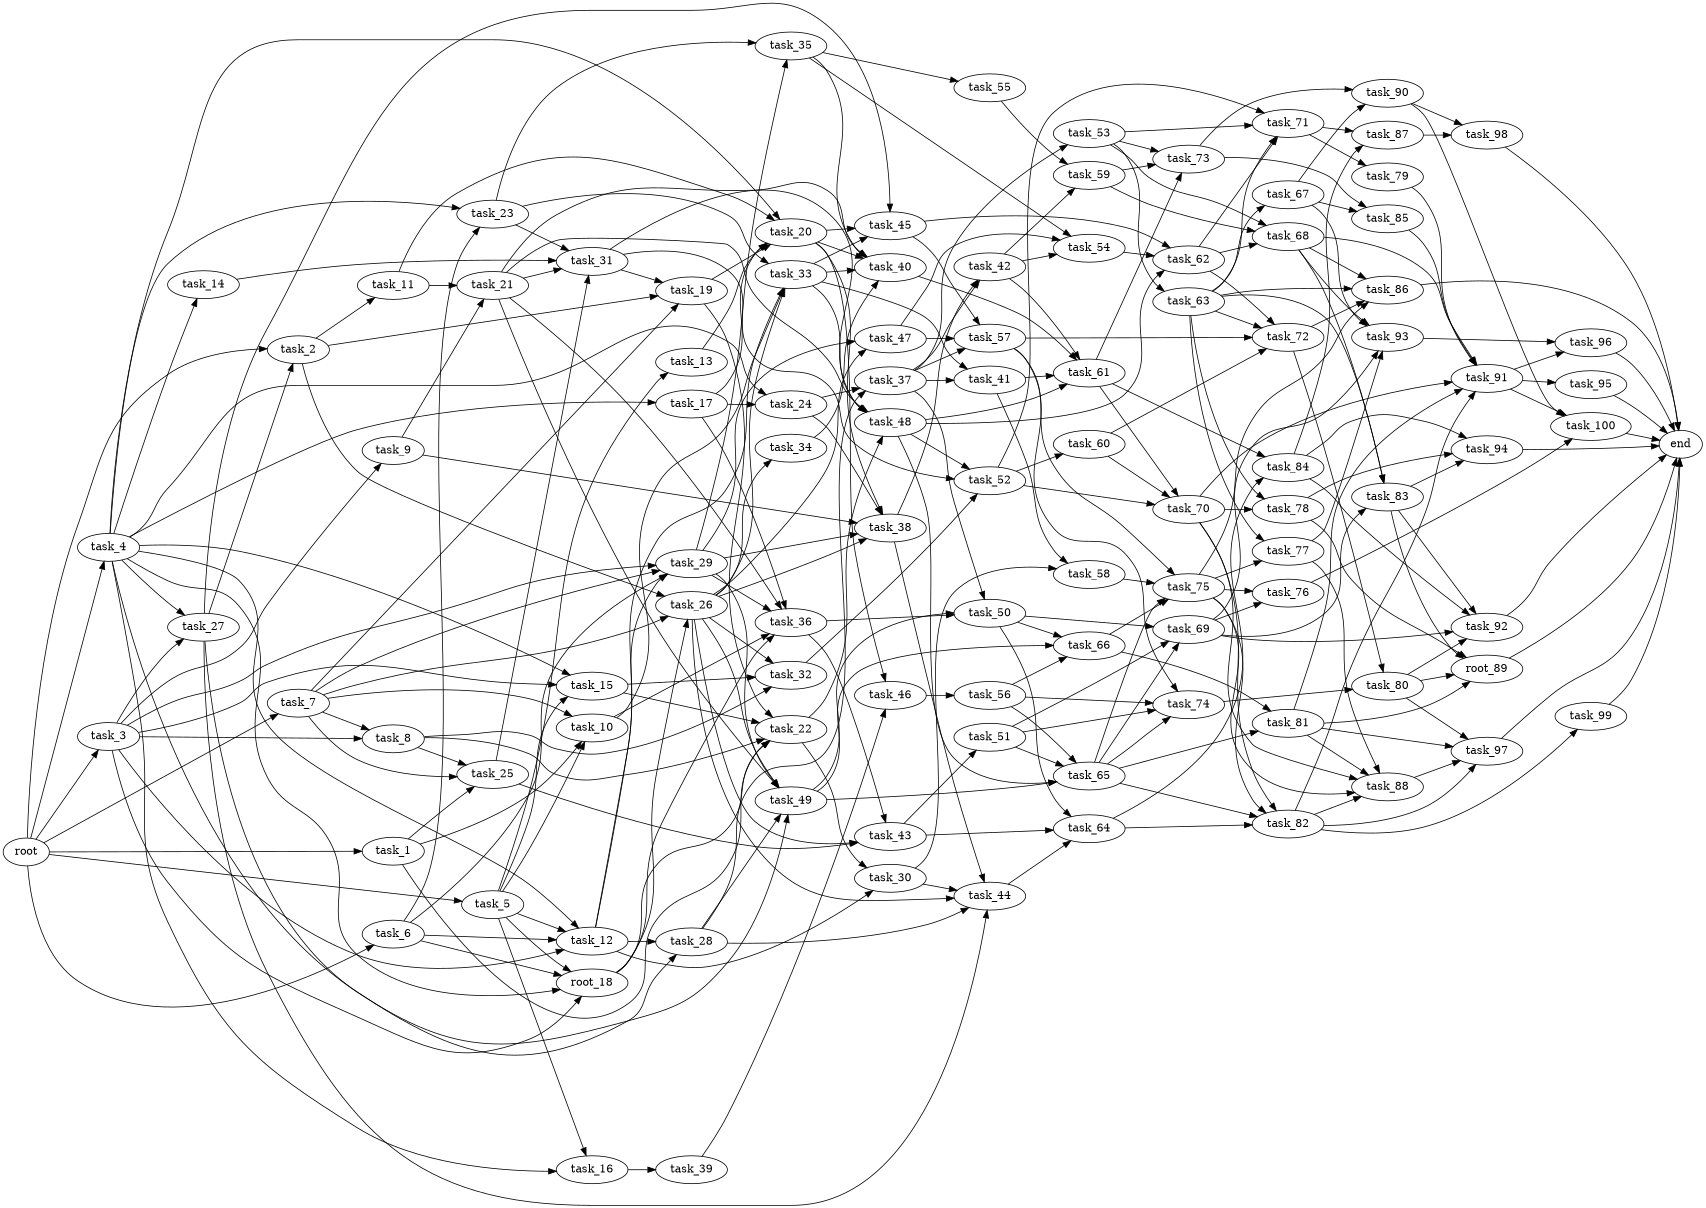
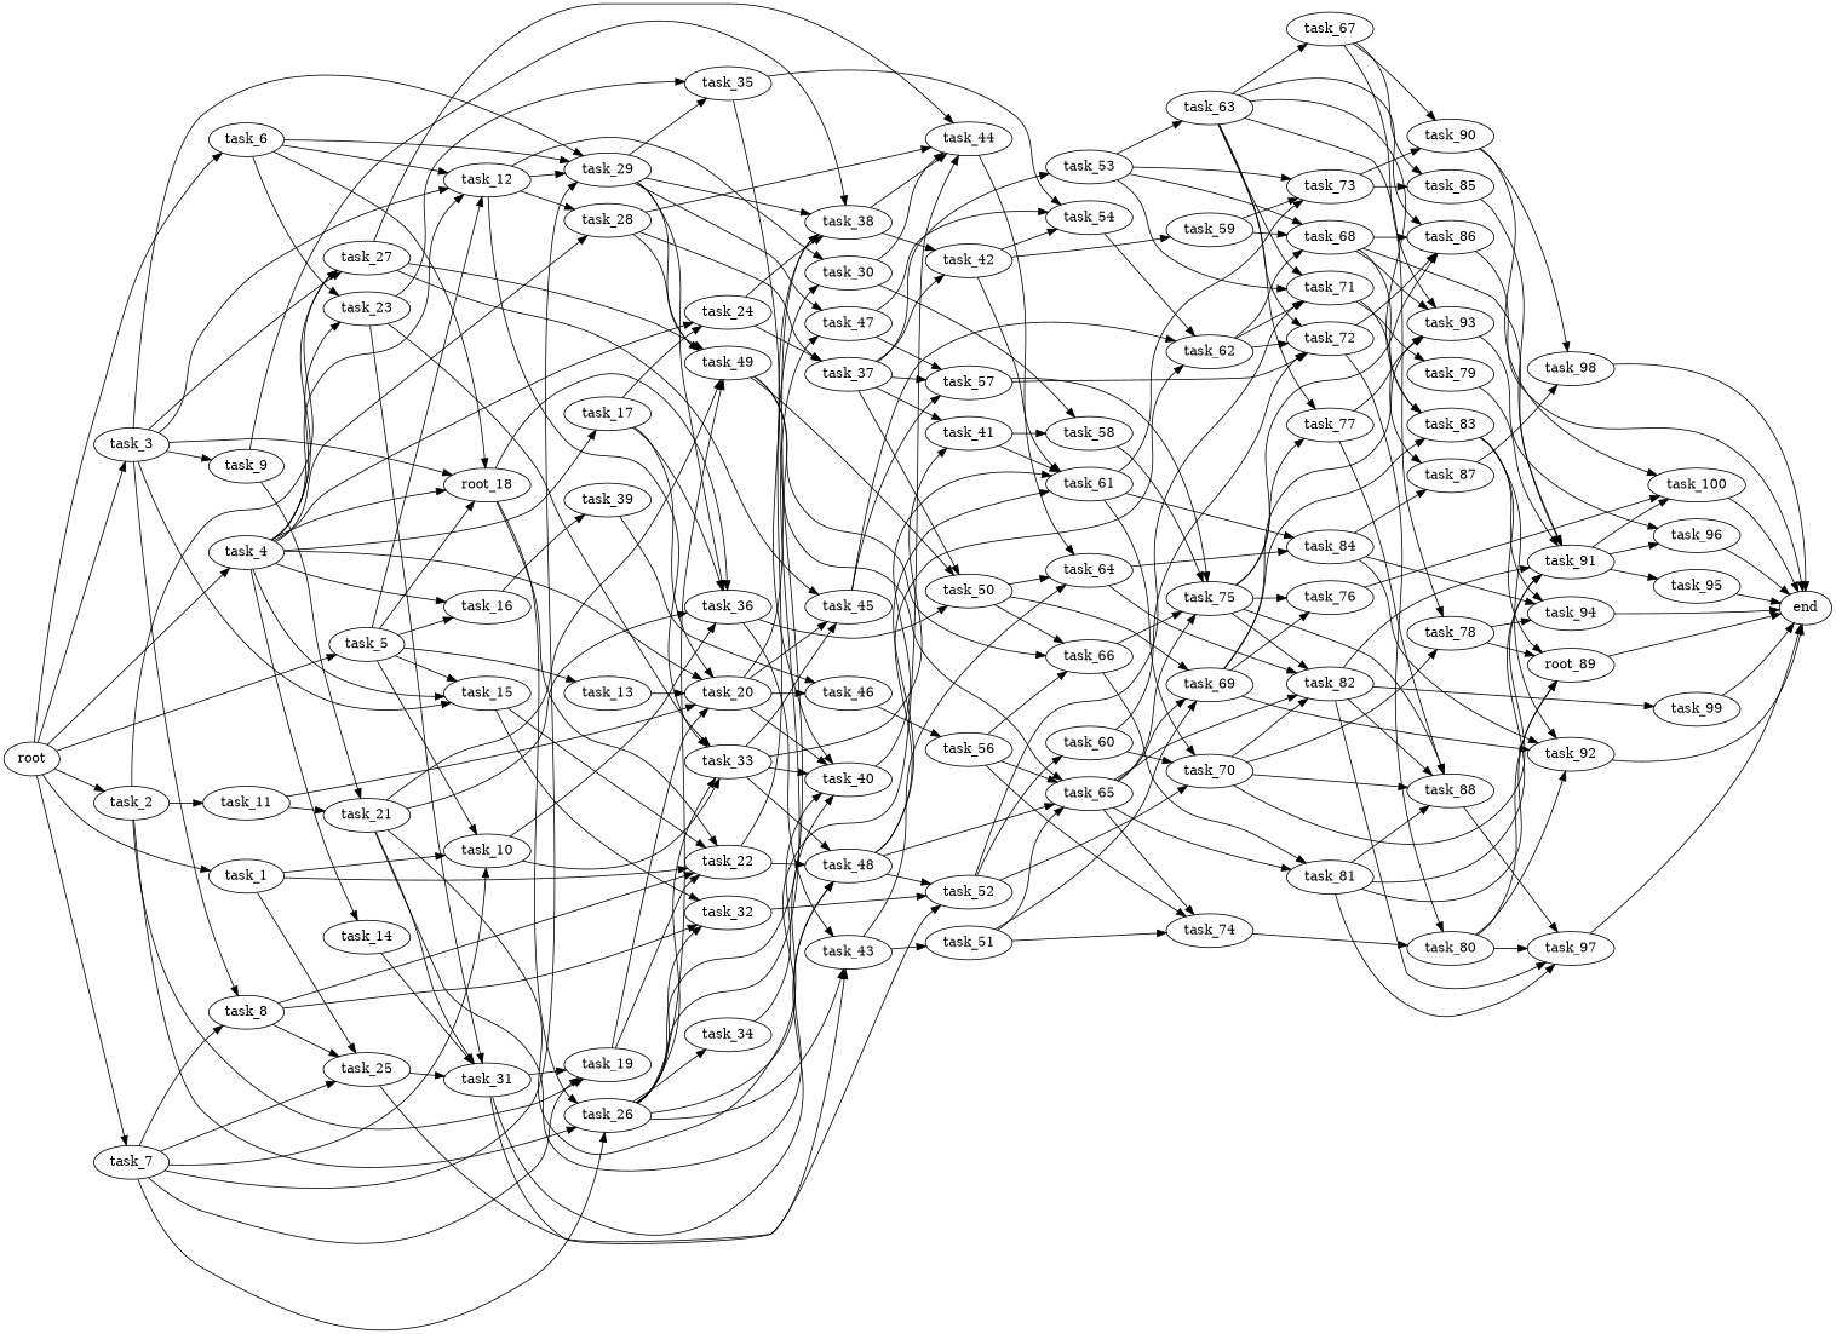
  digraph {
    rankdir=LR
    task_68
    task_83
    task_93
    task_86
    task_91
    task_92
    task_94
    n8 [label=root_89]
    task_96
    end
    task_59
    task_73
    task_85
    task_90
    task_35
-   task_55
    task_40
    task_54
    task_61
    task_62
    task_28
    task_44
    task_37
    task_49
    task_64
    task_50
    task_57
    task_42
    task_53
    task_41
    task_65
    task_66
    task_82
    task_84
    task_36
    task_43
    task_69
    task_51
    task_24
    task_38
    task_47
    task_74
    task_75
    task_72
    task_88
    task_97
    task_22
    task_48
    task_30
    task_52
    task_58
    task_2
    task_26
    task_19
    task_27
    task_11
    task_34
    task_32
    task_33
    task_20
    task_45
    task_21
    task_81
    task_80
    task_77
    task_76
    task_99
    task_63
    task_71
    task_67
    task_78
    task_79
    task_87
    root
    task_4
    task_1
    task_6
    task_3
    task_7
    task_5
    task_23
    n82 [label=root_18]
    task_14
    task_12
    task_15
    task_16
    task_17
    task_25
    task_10
    task_29
    task_9
    task_8
    task_13
    task_100
    task_95
    task_31
    task_70
    task_39
    task_46
    task_60
    task_56
    task_98
    task_68 -> task_83
    task_68 -> task_93
    task_68 -> task_86
    task_68 -> task_91
    task_83 -> task_92
    task_83 -> task_94
    task_83 -> n8
    task_93 -> task_96
    task_86 -> end
    task_91 -> task_96
    task_91 -> task_100
    task_91 -> task_95
    task_92 -> end
    task_94 -> end
    n8 -> end
    task_96 -> end
    task_59 -> task_68
    task_59 -> task_73
    task_73 -> task_85
    task_73 -> task_90
    task_85 -> task_91
    task_90 -> task_100
    task_90 -> task_98
-   task_35 -> task_55
    task_35 -> task_40
    task_35 -> task_54
-   task_55 -> task_59
    task_40 -> task_61
    task_54 -> task_62
    task_61 -> task_73
    task_61 -> task_84
    task_61 -> task_70
    task_62 -> task_68
    task_62 -> task_72
    task_62 -> task_71
    task_28 -> task_44
    task_28 -> task_37
    task_28 -> task_49
    task_44 -> task_64
    task_37 -> task_50
    task_37 -> task_57
    task_37 -> task_42
    task_37 -> task_53
    task_37 -> task_41
    task_49 -> task_50
    task_49 -> task_65
    task_49 -> task_66
    task_64 -> task_82
    task_64 -> task_84
    task_50 -> task_64
    task_50 -> task_66
    task_50 -> task_69
-   task_57 -> task_74
    task_57 -> task_75
    task_57 -> task_72
    task_42 -> task_59
    task_42 -> task_54
    task_42 -> task_61
    task_53 -> task_68
    task_53 -> task_73
    task_53 -> task_63
    task_53 -> task_71
    task_41 -> task_61
    task_41 -> task_58
    task_65 -> task_82
    task_65 -> task_69
    task_65 -> task_74
    task_65 -> task_75
    task_65 -> task_81
    task_66 -> task_75
    task_66 -> task_81
    task_82 -> task_91
    task_82 -> task_88
    task_82 -> task_97
    task_82 -> task_99
    task_84 -> task_92
    task_84 -> task_94
    task_84 -> task_87
    task_36 -> task_50
    task_36 -> task_43
    task_43 -> task_64
    task_43 -> task_51
    task_69 -> task_83
    task_69 -> task_93
    task_69 -> task_92
    task_69 -> task_76
    task_51 -> task_65
    task_51 -> task_69
    task_51 -> task_74
    task_24 -> task_37
    task_24 -> task_38
    task_38 -> task_44
    task_38 -> task_42
    task_47 -> task_54
    task_47 -> task_57
    task_74 -> task_80
    task_75 -> task_86
    task_75 -> task_82
    task_75 -> task_88
    task_75 -> task_77
    task_75 -> task_76
    task_72 -> task_86
    task_72 -> task_80
    task_88 -> task_97
    task_97 -> end
    task_22 -> task_48
    task_22 -> task_30
    task_48 -> task_61
    task_48 -> task_62
    task_48 -> task_65
    task_48 -> task_52
    task_30 -> task_44
    task_30 -> task_58
    task_52 -> task_71
    task_52 -> task_70
    task_52 -> task_60
    task_58 -> task_75
    task_2 -> task_26
    task_2 -> task_19
-   task_27 -> task_2
+   task_2 -> task_27
    task_2 -> task_11
    task_26 -> task_44
    task_26 -> task_49
    task_26 -> task_43
    task_26 -> task_38
    task_26 -> task_47
    task_26 -> task_34
    task_26 -> task_32
    task_26 -> task_33
    task_19 -> task_22
    task_19 -> task_20
    task_27 -> task_44
    task_27 -> task_49
    task_27 -> task_45
    task_11 -> task_20
    task_11 -> task_21
    task_34 -> task_40
    task_32 -> task_52
    task_33 -> task_40
    task_33 -> task_41
    task_33 -> task_48
    task_33 -> task_45
    task_20 -> task_40
    task_20 -> task_38
    task_20 -> task_45
    task_20 -> task_46
    task_45 -> task_62
    task_45 -> task_57
    task_21 -> task_40
    task_21 -> task_49
    task_21 -> task_36
    task_21 -> task_48
    task_21 -> task_31
    task_81 -> task_91
    task_81 -> n8
    task_81 -> task_88
    task_81 -> task_97
    task_80 -> task_92
    task_80 -> n8
    task_80 -> task_97
    task_77 -> task_93
    task_77 -> task_88
    task_76 -> task_100
    task_99 -> end
    task_63 -> task_83
    task_63 -> task_86
    task_63 -> task_72
    task_63 -> task_77
    task_63 -> task_71
    task_63 -> task_67
    task_63 -> task_78
    task_71 -> task_79
    task_71 -> task_87
    task_67 -> task_93
    task_67 -> task_85
    task_67 -> task_90
    task_78 -> task_94
    task_78 -> n8
    task_79 -> task_91
    task_87 -> task_98
    root -> task_2
    root -> task_4
    root -> task_1
    root -> task_6
    root -> task_3
    root -> task_7
    root -> task_5
    task_4 -> task_28
    task_4 -> task_24
    task_4 -> task_27
    task_4 -> task_20
    task_4 -> task_23
    task_4 -> n82
    task_4 -> task_14
    task_4 -> task_12
    task_4 -> task_15
    task_4 -> task_16
    task_4 -> task_17
    task_1 -> task_22
    task_1 -> task_25
    task_1 -> task_10
    task_6 -> task_23
    task_6 -> n82
    task_6 -> task_12
    task_6 -> task_29
    task_3 -> task_27
    task_3 -> n82
    task_3 -> task_12
    task_3 -> task_15
    task_3 -> task_29
    task_3 -> task_9
    task_3 -> task_8
    task_7 -> task_26
    task_7 -> task_19
    task_7 -> task_25
    task_7 -> task_10
    task_7 -> task_29
    task_7 -> task_8
    task_5 -> n82
    task_5 -> task_12
    task_5 -> task_15
    task_5 -> task_16
    task_5 -> task_10
    task_5 -> task_13
    task_23 -> task_35
    task_23 -> task_33
    task_23 -> task_31
    n82 -> task_36
    n82 -> task_22
    n82 -> task_26
    task_14 -> task_31
    task_12 -> task_28
    task_12 -> task_30
    task_12 -> task_33
    task_12 -> task_29
    task_15 -> task_22
    task_15 -> task_32
    task_16 -> task_39
    task_17 -> task_36
    task_17 -> task_24
    task_17 -> task_20
    task_25 -> task_43
    task_25 -> task_31
    task_10 -> task_36
    task_10 -> task_33
    task_29 -> task_35
    task_29 -> task_49
    task_29 -> task_36
    task_29 -> task_38
    task_29 -> task_47
    task_9 -> task_38
    task_9 -> task_21
    task_8 -> task_22
    task_8 -> task_32
    task_8 -> task_25
    task_13 -> task_20
    task_100 -> end
    task_95 -> end
    task_31 -> task_48
    task_31 -> task_52
    task_31 -> task_19
    task_70 -> task_91
    task_70 -> task_82
    task_70 -> task_88
    task_70 -> task_78
    task_39 -> task_46
    task_46 -> task_56
    task_60 -> task_72
    task_60 -> task_70
    task_56 -> task_65
    task_56 -> task_66
    task_56 -> task_74
    task_98 -> end
  }
